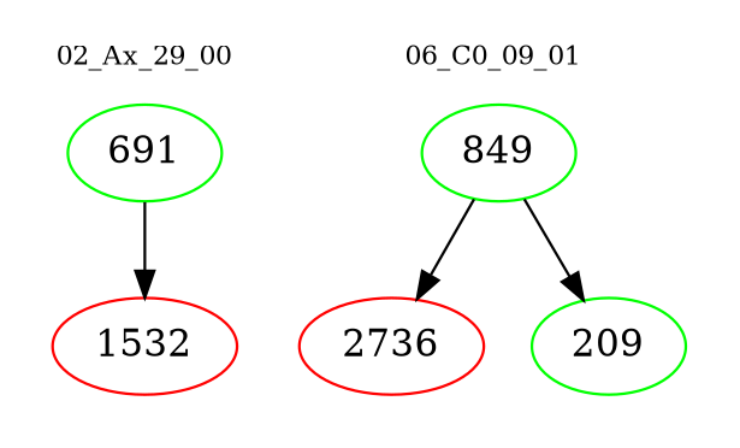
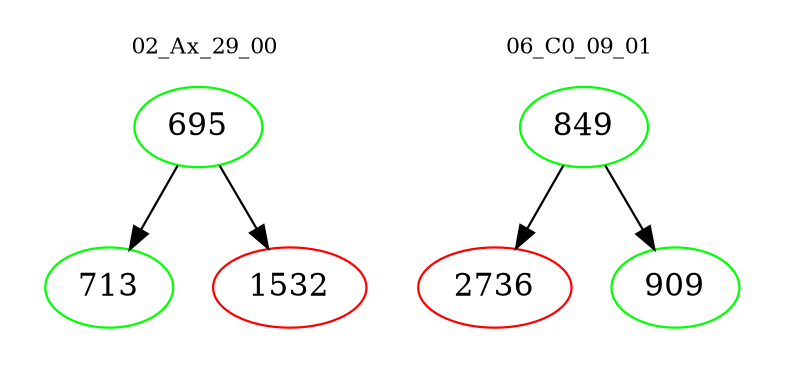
  digraph {
    node [color=green]
    edge [color=black]
-   n1 [label=691]
+   n1 [label=695]
+   n2 [label=713]
    n3 [color=red label=1532]
    n4 [label=849]
    n5 [color=red label=2736]
-   n6 [label=209]
+   n6 [label=909]
    subgraph cluster_1 {
      color=white
      fontsize=10
      label="02_Ax_29_00"
      n1
+     n2
      n3
    }
    subgraph cluster_2 {
      color=white
      fontsize=10
      label="06_C0_09_01"
      n4
      n5
      n6
    }
+   n1 -> n2
    n1 -> n3
    n4 -> n5
    n4 -> n6
  }
